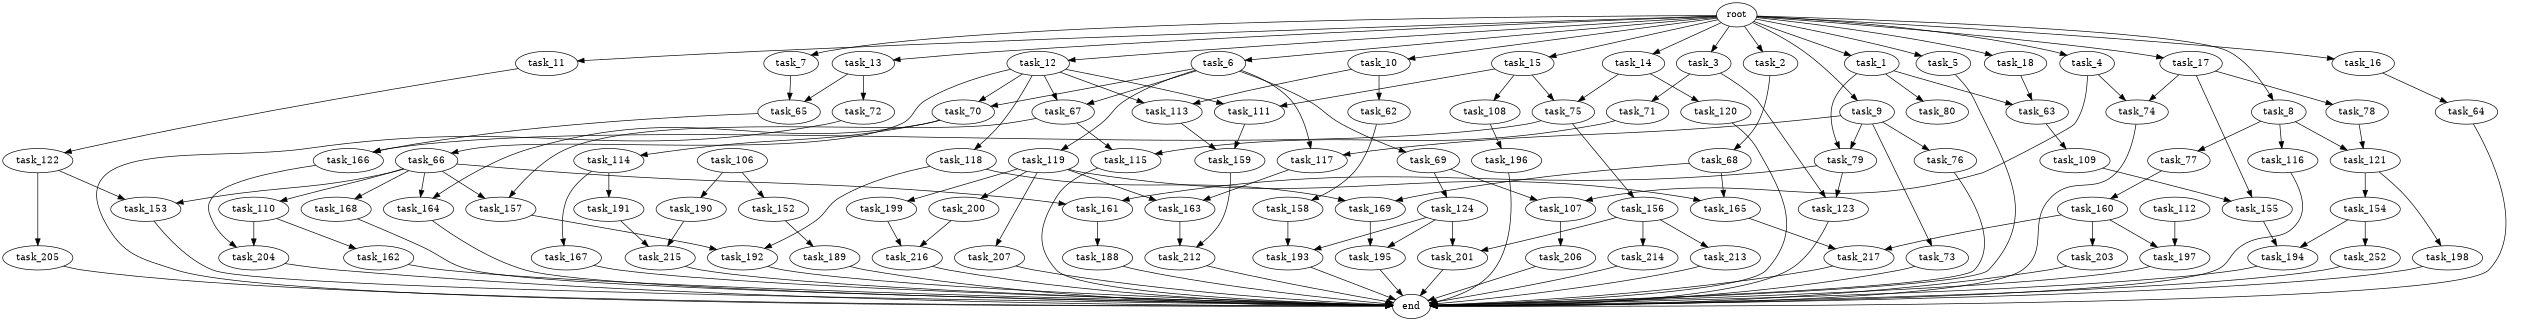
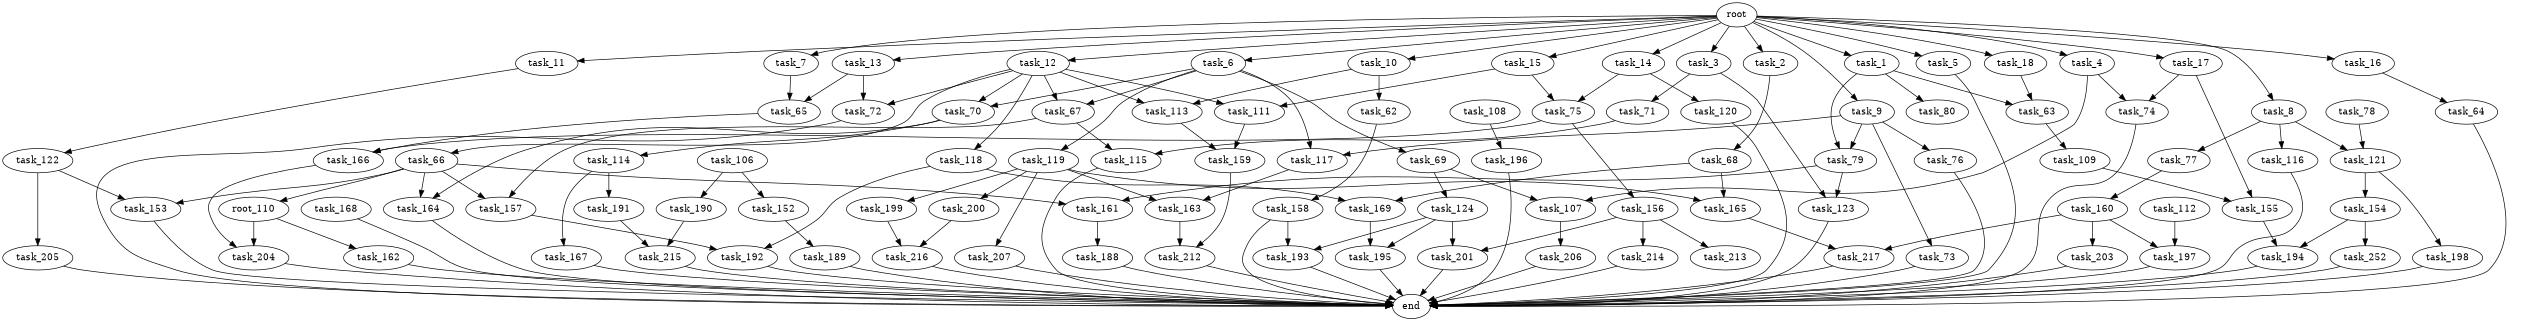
  digraph {
    task_67
    task_157
    task_115
    task_192
    end
    task_193
    task_12
    task_72
    task_66
    task_111
    task_118
    task_113
    task_70
    task_164
    task_168
    task_161
    task_153
-   task_110
+   task_110 [label=root_110]
    task_159
    task_169
    task_114
    task_201
    task_5
    task_217
    task_63
    task_109
    task_155
    task_196
    task_17
    task_74
    task_78
    task_121
    task_112
    task_197
    task_2
    task_68
    task_165
    task_198
    task_154
    task_194
    n41 [label=task_252]
    task_216
    task_166
    task_204
    task_195
    task_207
    task_79
    task_123
    task_188
    task_77
    task_160
    task_203
    task_163
    task_212
    task_11
    task_122
    task_205
    task_71
    task_167
    task_15
    task_75
    task_108
    task_156
    task_191
    task_215
    task_64
    task_214
    task_213
    root
    task_8
    task_18
    task_1
    task_3
    task_7
    task_9
    task_4
    task_16
    task_6
    task_13
    task_10
    task_14
    task_116
    task_80
    task_65
    task_117
    task_73
    task_76
    task_107
    task_69
    task_119
    task_62
    task_120
    task_124
    task_206
    task_199
    task_200
    task_152
    task_189
    task_190
    task_106
    task_162
    task_158
    task_67 -> task_157
    task_67 -> task_115
    task_157 -> task_192
    task_115 -> end
    task_192 -> end
    task_193 -> end
    task_12 -> task_67
+   task_12 -> task_72
    task_12 -> task_66
    task_12 -> task_111
    task_12 -> task_118
    task_12 -> task_113
    task_12 -> task_70
    task_72 -> end
    task_66 -> task_157
    task_66 -> task_164
-   task_66 -> task_168
    task_66 -> task_161
    task_66 -> task_153
    task_66 -> task_110
    task_111 -> task_159
    task_118 -> task_192
    task_118 -> task_169
    task_113 -> task_159
    task_70 -> task_164
    task_70 -> task_114
    task_164 -> end
    task_168 -> end
    task_161 -> task_188
    task_153 -> end
    task_110 -> task_204
    task_110 -> task_162
    task_159 -> task_212
    task_169 -> task_195
    task_114 -> task_167
    task_114 -> task_191
    task_201 -> end
    task_5 -> end
    task_217 -> end
    task_63 -> task_109
    task_109 -> task_155
    task_155 -> task_194
    task_196 -> end
    task_17 -> task_155
    task_17 -> task_74
-   task_17 -> task_78
    task_74 -> end
    task_78 -> task_121
    task_121 -> task_198
    task_121 -> task_154
    task_112 -> task_197
    task_197 -> end
    task_2 -> task_68
    task_68 -> task_169
    task_68 -> task_165
    task_165 -> task_217
    task_198 -> end
    task_154 -> task_194
    task_154 -> n41
    task_194 -> end
    n41 -> end
    task_216 -> end
    task_166 -> task_204
    task_204 -> end
    task_195 -> end
    task_207 -> end
    task_79 -> task_161
    task_79 -> task_123
    task_123 -> end
    task_188 -> end
    task_77 -> task_160
    task_160 -> task_217
    task_160 -> task_197
    task_160 -> task_203
    task_203 -> end
    task_163 -> task_212
    task_212 -> end
    task_11 -> task_122
    task_122 -> task_153
    task_122 -> task_205
    task_205 -> end
    task_71 -> task_115
    task_167 -> end
    task_15 -> task_111
    task_15 -> task_75
-   task_15 -> task_108
    task_75 -> task_166
    task_75 -> task_156
    task_108 -> task_196
    task_156 -> task_201
    task_156 -> task_214
    task_156 -> task_213
    task_191 -> task_215
    task_215 -> end
    task_64 -> end
    task_214 -> end
-   task_213 -> end
+   task_158 -> end
    root -> task_12
    root -> task_5
    root -> task_17
    root -> task_2
    root -> task_11
    root -> task_15
    root -> task_8
    root -> task_18
    root -> task_1
    root -> task_3
    root -> task_7
    root -> task_9
    root -> task_4
    root -> task_16
    root -> task_6
    root -> task_13
    root -> task_10
    root -> task_14
    task_8 -> task_121
    task_8 -> task_77
    task_8 -> task_116
    task_18 -> task_63
    task_1 -> task_63
    task_1 -> task_79
    task_1 -> task_80
    task_3 -> task_123
    task_3 -> task_71
    task_7 -> task_65
    task_9 -> task_79
    task_9 -> task_117
    task_9 -> task_73
    task_9 -> task_76
    task_4 -> task_74
    task_4 -> task_107
    task_16 -> task_64
    task_6 -> task_67
    task_6 -> task_70
    task_6 -> task_117
    task_6 -> task_69
    task_6 -> task_119
    task_13 -> task_72
    task_13 -> task_65
    task_10 -> task_113
    task_10 -> task_62
    task_14 -> task_75
    task_14 -> task_120
    task_116 -> end
    task_65 -> task_166
    task_117 -> task_163
    task_73 -> end
    task_76 -> end
    task_107 -> task_206
    task_69 -> task_107
    task_69 -> task_124
    task_119 -> task_165
    task_119 -> task_207
    task_119 -> task_163
    task_119 -> task_199
    task_119 -> task_200
    task_62 -> task_158
    task_120 -> end
    task_124 -> task_193
    task_124 -> task_201
    task_124 -> task_195
    task_206 -> end
    task_199 -> task_216
    task_200 -> task_216
    task_152 -> task_189
    task_189 -> end
    task_190 -> task_215
    task_106 -> task_152
    task_106 -> task_190
    task_162 -> end
    task_158 -> task_193
  }
